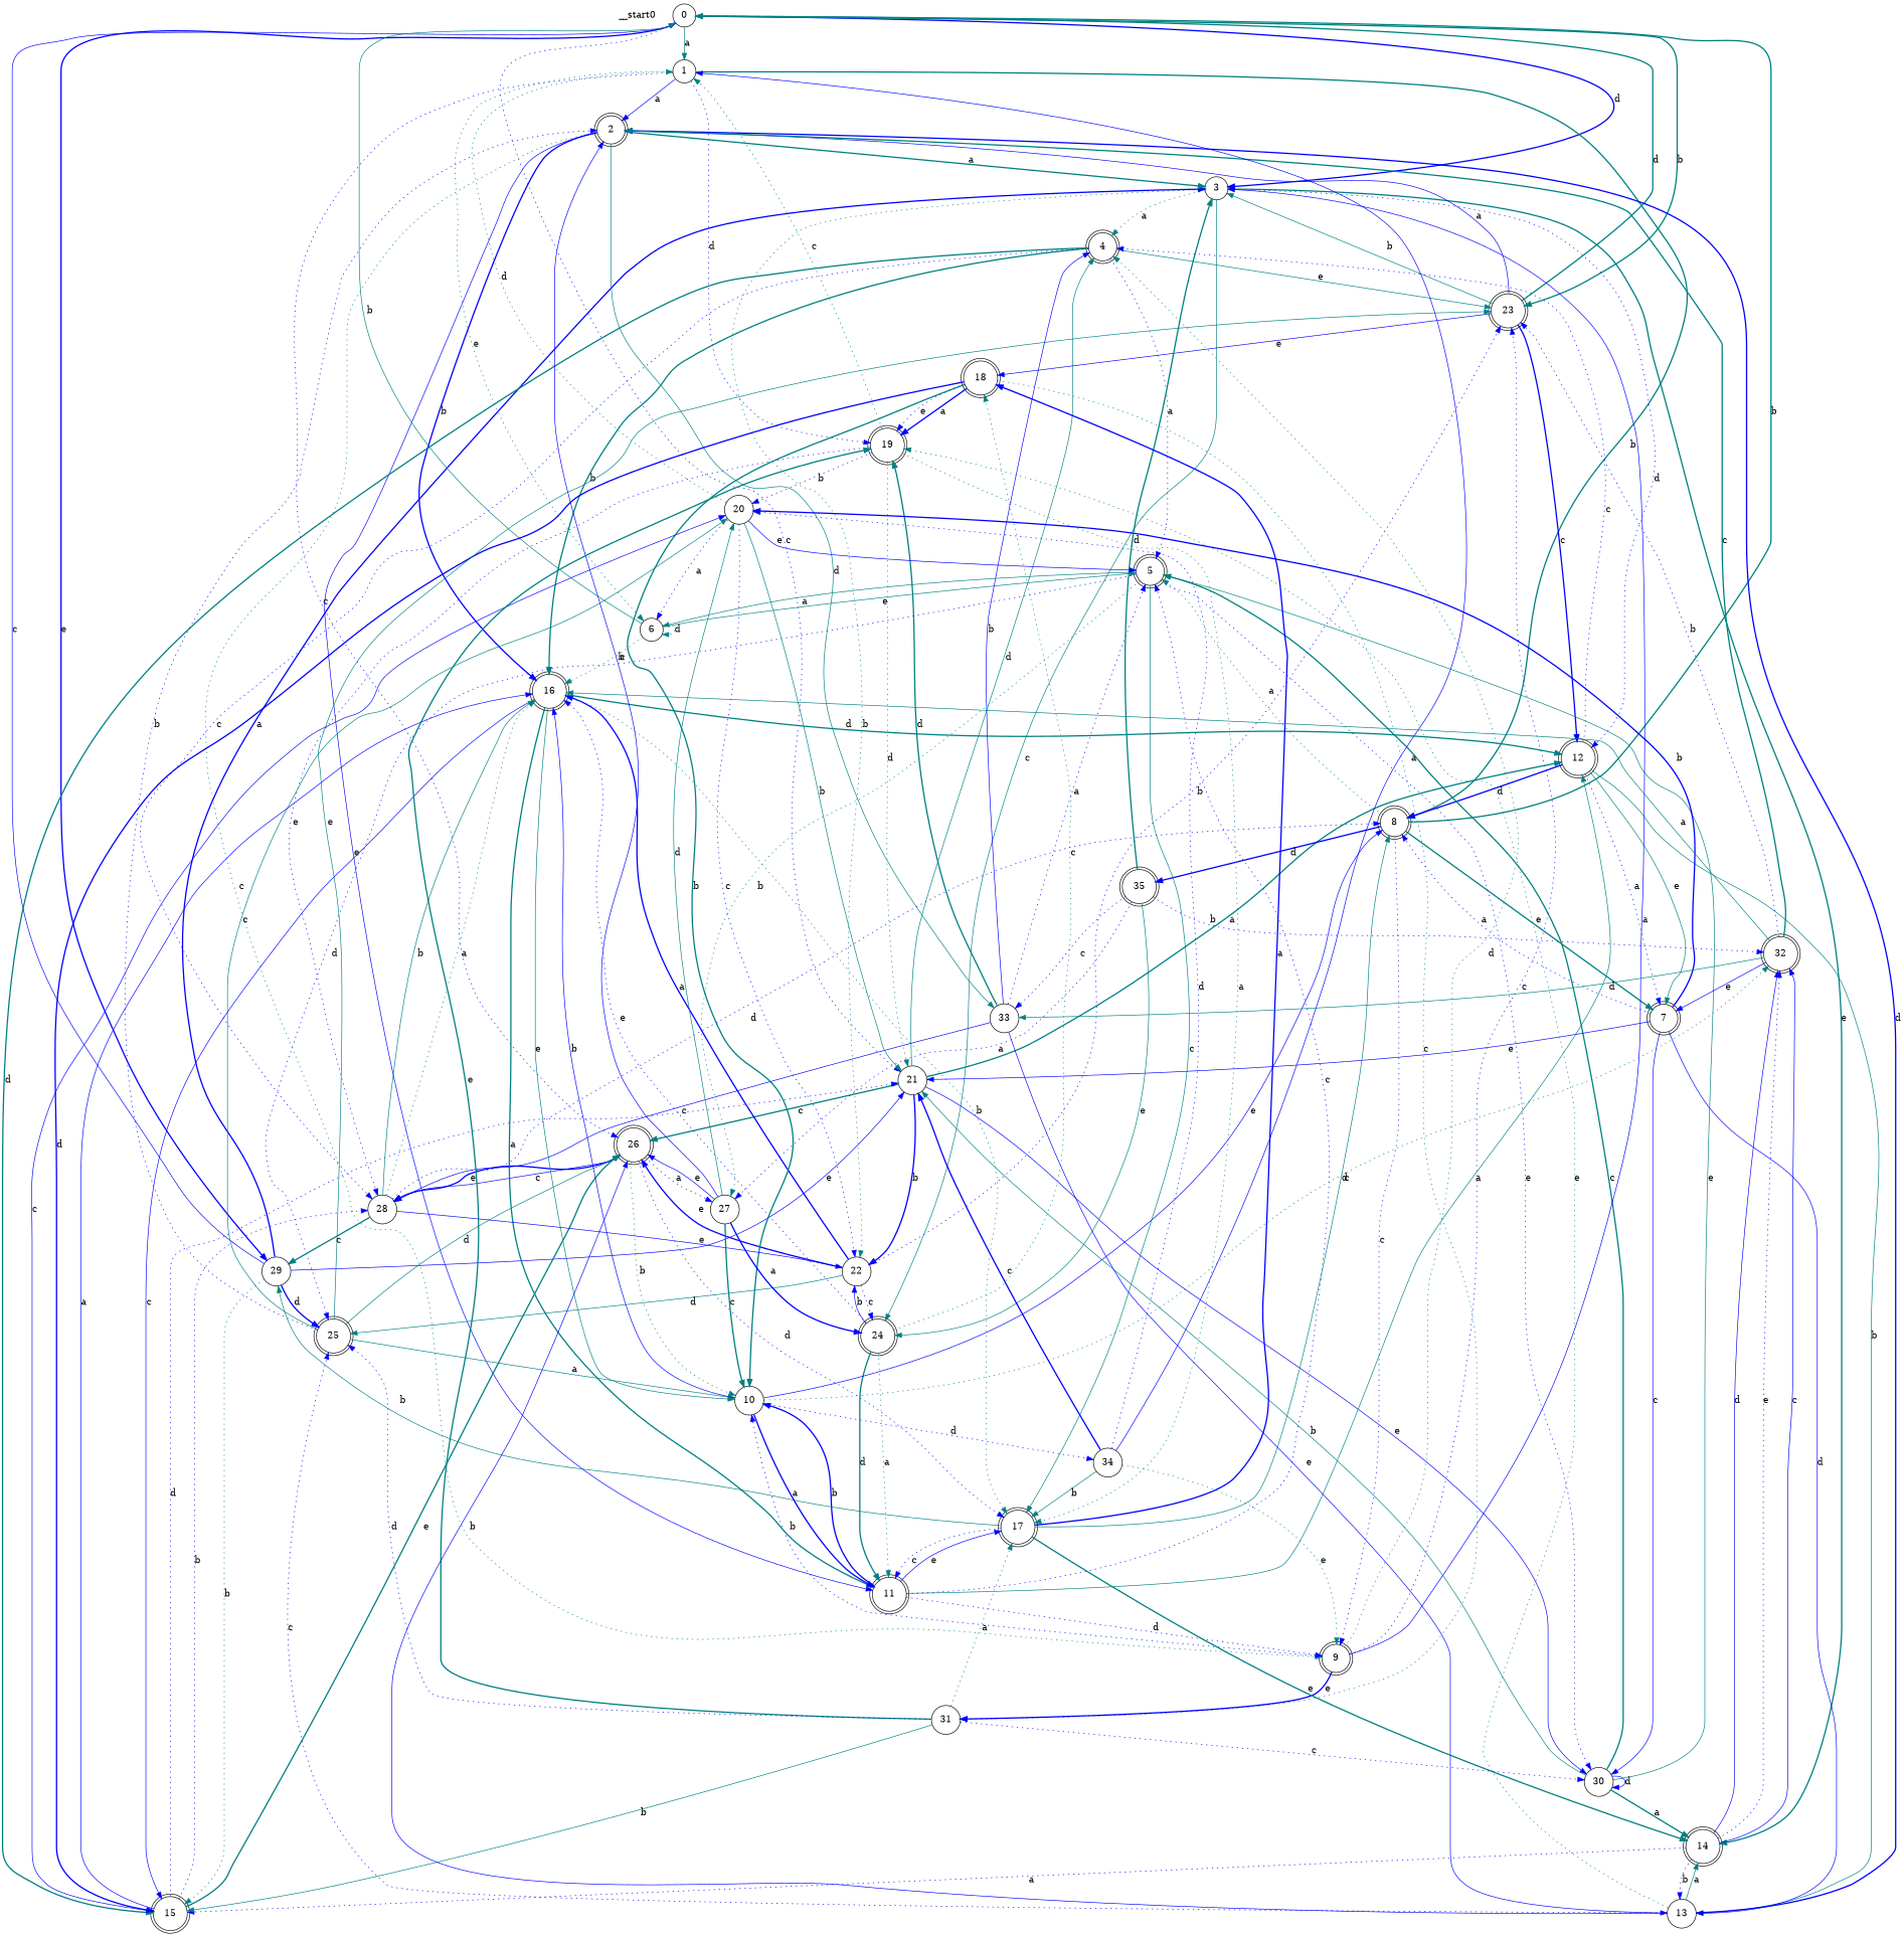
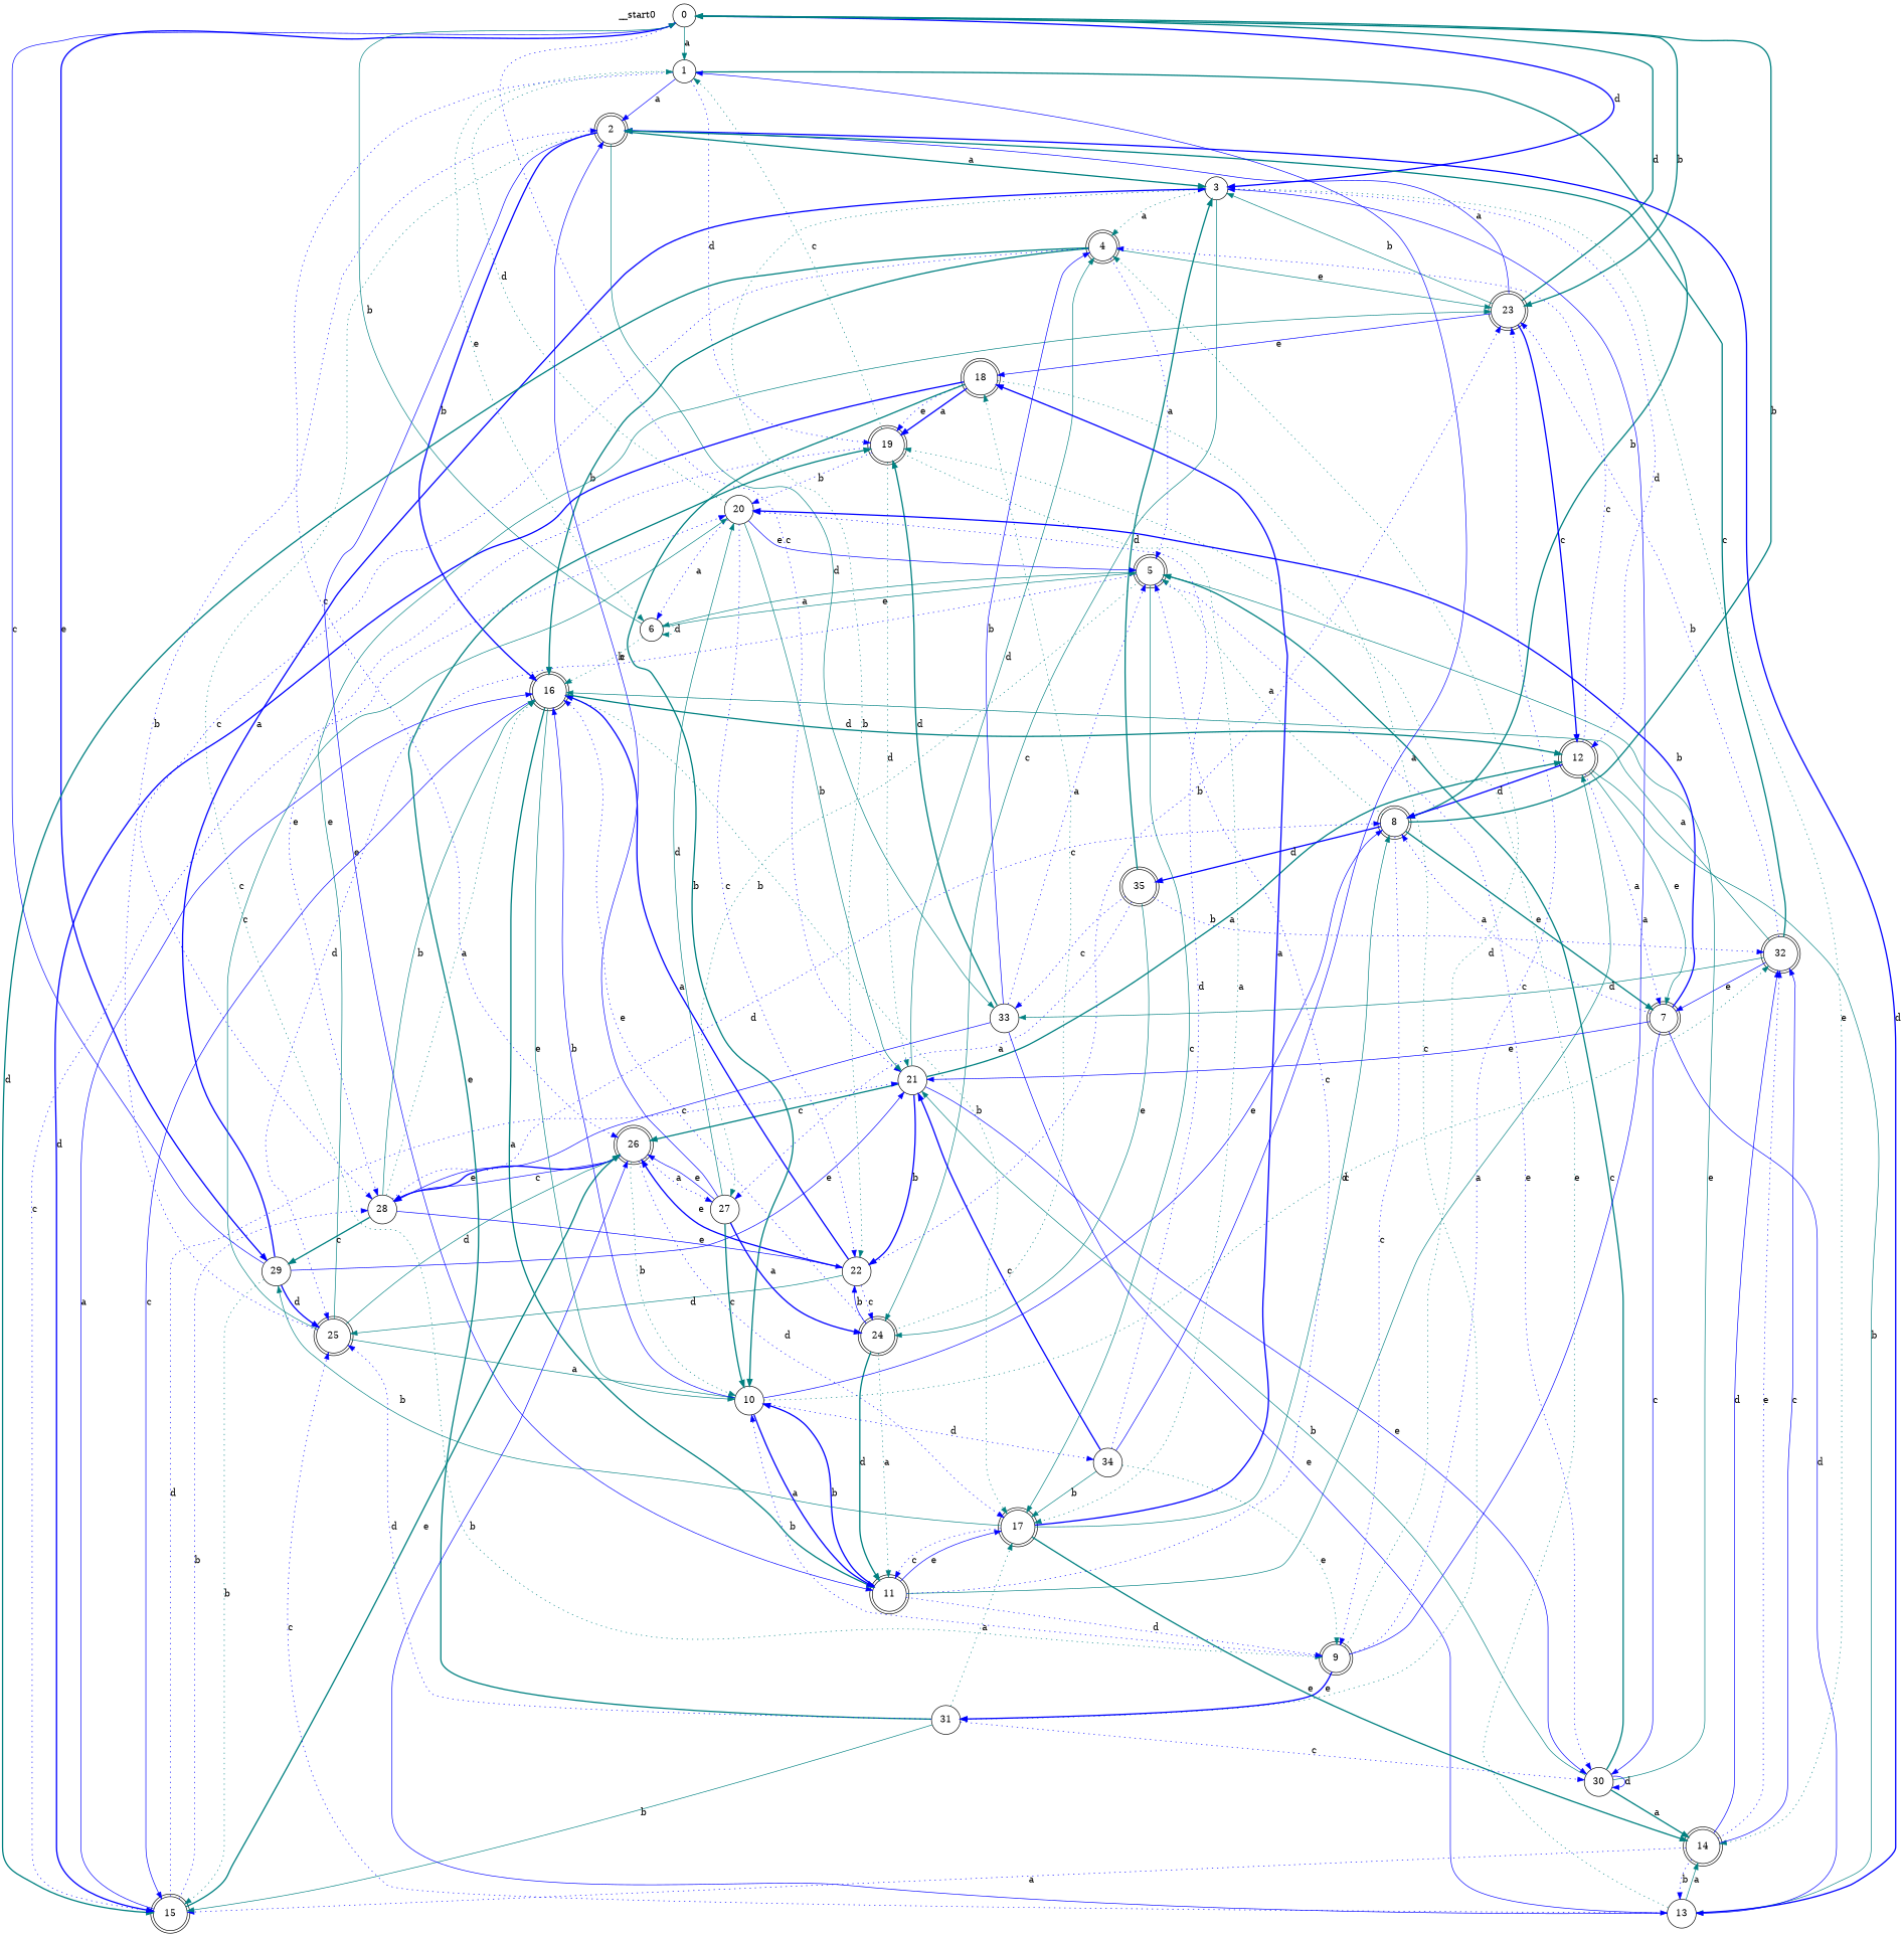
  digraph {
    rankdir=TB
    node [shape=doublecircle color=black fillcolor=white style="rounded,filled"]
    edge [color=blue style=dotted]
    __start0 [shape=none color="" fillcolor="" style=""]
    n2 [label=0 shape=circle style=filled]
    n3 [label=1 shape=circle style=filled]
    n4 [label=3 shape=circle style=filled]
    n5 [label=21 shape=circle style=filled]
    n6 [label=23]
    n7 [label=29 shape=circle style=filled]
    n8 [label=2]
    n9 [label=6 shape=circle style=filled]
    n10 [label=8]
    n11 [label=19]
    n12 [label=26]
    n13 [label=4]
    n14 [label=12]
    n15 [label=14]
    n16 [label=22 shape=circle style=filled]
    n17 [label=24]
    n18 [label=30 shape=circle style=filled]
    n19 [label=18]
    n20 [label=15]
    n21 [label=25]
    n22 [label=9]
    n23 [label=11]
    n24 [label=16]
    n25 [label=33 shape=circle style=filled]
    n26 [label=5]
    n27 [label=7]
    n28 [label=35]
    n29 [label=28 shape=circle style=filled]
    n30 [label=17]
    n31 [label=20 shape=circle style=filled]
    n32 [label=27 shape=circle style=filled]
    n33 [label=10 shape=circle style=filled]
    n34 [label=31 shape=circle style=filled]
    n35 [label=13 shape=circle style=filled]
    n36 [label=32]
    n37 [label=34 shape=circle style=filled]
    n2 -> n3 [color=teal label=a style=solid]
    n2 -> n4 [label=d style=bold]
    n2 -> n5 [label=c]
    n2 -> n6 [color=teal label=b style=bold]
    n2 -> n7 [label=e style=bold]
    n3 -> n8 [label=a style=solid]
    n3 -> n9 [color=teal label=e]
    n3 -> n10 [color=teal label=b style=bold]
    n3 -> n11 [label=d]
    n3 -> n12 [label=c]
    n4 -> n13 [color=teal label=a]
    n4 -> n14 [label=d]
-   n4 -> n15 [color=teal label=e style=bold]
+   n4 -> n15 [color=teal label=e]
    n4 -> n16 [color=teal label=b]
    n4 -> n17 [color=teal label=c style=solid]
    n5 -> n12 [color=teal label=c style=bold]
    n5 -> n13 [color=teal label=d style=solid]
    n5 -> n14 [color=teal label=a style=bold]
    n5 -> n16 [label=b style=bold]
    n5 -> n18 [label=e style=solid]
    n6 -> n2 [color=teal label=d style=bold]
    n6 -> n4 [color=teal label=b style=solid]
    n6 -> n8 [label=a style=solid]
    n6 -> n14 [label=c style=bold]
    n6 -> n19 [label=e style=solid]
    n7 -> n2 [label=c style=solid]
    n7 -> n4 [label=a style=bold]
    n7 -> n5 [label=e style=solid]
    n7 -> n20 [color=teal label=b]
    n7 -> n21 [label=d style=bold]
    n8 -> n4 [color=teal label=a style=bold]
    n8 -> n22 [color=teal label=c]
    n8 -> n23 [label=e style=solid]
    n8 -> n24 [label=b style=bold]
    n8 -> n25 [color=teal label=d style=solid]
    n9 -> n2 [color=teal label=b style=solid]
    n9 -> n9 [color=teal label=d]
    n9 -> n24 [color=teal label=c]
    n9 -> n26 [color=teal label=e style=solid]
    n10 -> n2 [color=teal label=b style=bold]
    n10 -> n22 [label=c]
    n10 -> n26 [color=teal label=a]
    n10 -> n27 [color=teal label=e style=bold]
    n10 -> n28 [label=d style=bold]
    n11 -> n3 [color=teal label=c]
    n11 -> n5 [color=teal label=d]
    n11 -> n29 [label=e]
    n11 -> n30 [color=teal label=a]
    n11 -> n31 [label=b]
    n12 -> n29 [label=c style=solid]
    n12 -> n29 [label=e style=bold]
    n12 -> n30 [label=d]
    n12 -> n32 [label=a]
    n12 -> n33 [color=teal label=b]
    n13 -> n6 [color=teal label=e style=solid]
    n13 -> n20 [color=teal label=d style=bold]
    n13 -> n24 [color=teal label=b style=bold]
    n13 -> n26 [label=a]
    n13 -> n29 [label=c]
    n14 -> n10 [label=d style=bold]
    n14 -> n13 [label=c]
    n14 -> n27 [label=a]
    n14 -> n27 [color=teal label=e style=solid]
    n14 -> n35 [color=teal label=b style=solid]
    n15 -> n20 [label=a]
    n15 -> n35 [label=b]
    n15 -> n36 [label=c style=solid]
    n15 -> n36 [label=d style=solid]
    n15 -> n36 [label=e]
    n16 -> n6 [label=b]
    n16 -> n12 [label=e style=bold]
    n16 -> n17 [label=c]
    n16 -> n21 [color=teal label=d style=solid]
    n16 -> n24 [label=a style=bold]
    n17 -> n16 [label=b style=solid]
    n17 -> n19 [color=teal label=c]
    n17 -> n23 [color=teal label=a]
    n17 -> n23 [color=teal label=d style=bold]
    n17 -> n24 [label=e]
    n18 -> n5 [color=teal label=b style=solid]
    n18 -> n15 [color=teal label=a style=bold]
    n18 -> n18 [label=d style=solid]
    n18 -> n26 [color=teal label=c style=bold]
    n18 -> n26 [color=teal label=e style=solid]
    n19 -> n11 [label=a style=bold]
    n19 -> n11 [label=e]
    n19 -> n20 [label=d style=bold]
    n19 -> n33 [color=teal label=b style=bold]
    n19 -> n34 [color=teal label=c]
    n20 -> n5 [label=d]
    n20 -> n12 [color=teal label=e style=bold]
    n20 -> n24 [label=a style=solid]
    n20 -> n29 [label=b]
-   n20 -> n31 [label=c style=solid]
+   n20 -> n31 [label=c]
    n21 -> n6 [color=teal label=e style=solid]
    n21 -> n8 [label=b]
    n21 -> n12 [color=teal label=d style=solid]
    n21 -> n31 [color=teal label=c style=solid]
    n21 -> n33 [color=teal label=a style=solid]
    n22 -> n4 [label=a style=solid]
    n22 -> n6 [label=c]
    n22 -> n13 [color=teal label=d]
    n22 -> n33 [label=b]
    n22 -> n34 [label=e style=bold]
    n23 -> n14 [color=teal label=a style=solid]
    n23 -> n22 [label=d]
    n23 -> n26 [label=c]
    n23 -> n30 [label=e style=solid]
    n23 -> n33 [label=b style=bold]
    n24 -> n14 [color=teal label=d style=bold]
    n24 -> n20 [label=c style=solid]
    n24 -> n23 [color=teal label=a style=bold]
    n24 -> n30 [color=teal label=b]
    n24 -> n33 [color=teal label=e style=solid]
    n25 -> n11 [color=teal label=d style=bold]
    n25 -> n13 [label=b style=solid]
    n25 -> n26 [label=a]
    n25 -> n29 [label=c style=solid]
    n25 -> n35 [label=e style=solid]
    n26 -> n9 [color=teal label=a style=solid]
    n26 -> n18 [label=e]
    n26 -> n21 [label=d]
    n26 -> n30 [color=teal label=c style=solid]
    n26 -> n32 [color=teal label=b]
    n27 -> n5 [label=e style=solid]
    n27 -> n10 [label=a]
    n27 -> n18 [label=c style=solid]
    n27 -> n31 [label=b style=bold]
    n27 -> n35 [label=d style=solid]
    n28 -> n4 [color=teal label=d style=bold]
    n28 -> n17 [color=teal label=e style=solid]
    n28 -> n25 [label=c]
    n28 -> n32 [label=a]
    n28 -> n36 [label=b]
    n29 -> n7 [color=teal label=c style=bold]
    n29 -> n10 [label=d]
    n29 -> n16 [label=e style=solid]
    n29 -> n24 [color=teal label=a]
    n29 -> n24 [color=teal label=b style=solid]
    n30 -> n7 [color=teal label=b style=solid]
    n30 -> n10 [color=teal label=d style=solid]
    n30 -> n15 [color=teal label=e style=bold]
    n30 -> n19 [label=a style=bold]
    n30 -> n23 [label=c]
    n31 -> n3 [color=teal label=d]
    n31 -> n5 [color=teal label=b style=solid]
    n31 -> n9 [label=a]
    n31 -> n16 [label=c]
    n31 -> n26 [label=e style=solid]
    n32 -> n8 [label=b style=solid]
    n32 -> n12 [label=e style=solid]
    n32 -> n17 [label=a style=bold]
    n32 -> n31 [color=teal label=d style=solid]
    n32 -> n33 [color=teal label=c style=bold]
    n33 -> n10 [label=e style=solid]
    n33 -> n23 [label=a style=bold]
    n33 -> n24 [label=b style=solid]
    n33 -> n36 [color=teal label=c]
    n33 -> n37 [label=d]
    n34 -> n11 [color=teal label=e style=bold]
    n34 -> n18 [label=c]
    n34 -> n20 [color=teal label=b style=solid]
    n34 -> n21 [label=d]
    n34 -> n30 [color=teal label=a]
    n35 -> n8 [label=d style=bold]
    n35 -> n11 [color=teal label=e]
    n35 -> n12 [label=b style=solid]
    n35 -> n15 [color=teal label=a style=solid]
    n35 -> n21 [label=c]
    n36 -> n6 [label=b]
    n36 -> n8 [color=teal label=c style=bold]
    n36 -> n24 [color=teal label=a style=solid]
    n36 -> n25 [color=teal label=d style=solid]
    n36 -> n27 [label=e style=solid]
    n37 -> n3 [label=a style=solid]
    n37 -> n5 [label=c style=bold]
    n37 -> n22 [color=teal label=e]
    n37 -> n30 [color=teal label=b style=solid]
    n37 -> n31 [label=d]
  }
